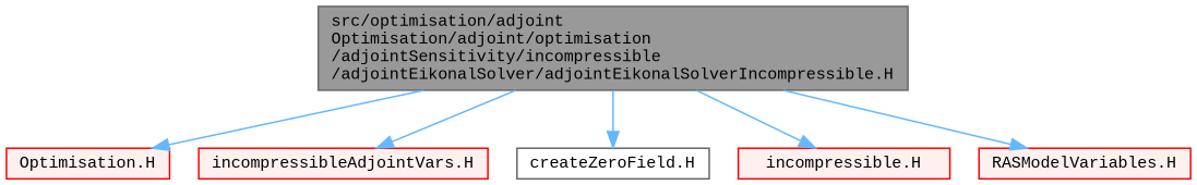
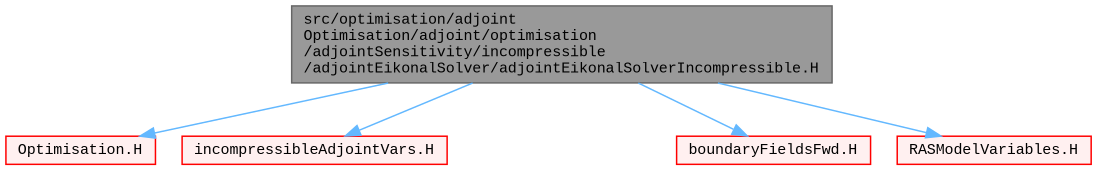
  digraph {
    fontname="Liberation Mono"
    node [color=red fillcolor="#FFF0F0" fontname="Liberation Mono" fontsize=10 shape=box style=filled]
    edge [color=steelblue1 fontname="Liberation Mono" fontsize=10 labelfontname=Helvetica labelfontsize=10 style=solid]
    n1 [color=gray40 fillcolor=grey60 fontcolor=black height=0.2 label="src/optimisation/adjoint\lOptimisation/adjoint/optimisation\l/adjointSensitivity/incompressible\l/adjointEikonalSolver/adjointEikonalSolverIncompressible.H" width=0.4]
    n2 [height=0.2 label="Optimisation.H" width=0.4]
    n3 [height=0.2 label="incompressibleAdjointVars.H" width=0.4]
-   n4 [color=grey40 fillcolor=white height=0.2 label="createZeroField.H" width=0.4]
-   n5 [height=0.2 label="incompressible.H" width=0.4]
+   n5 [height=0.2 label="boundaryFieldsFwd.H" width=0.4]
    n6 [height=0.2 label="RASModelVariables.H" width=0.4]
    n1 -> n2
    n1 -> n3
-   n1 -> n4
    n1 -> n5
    n1 -> n6
  }
